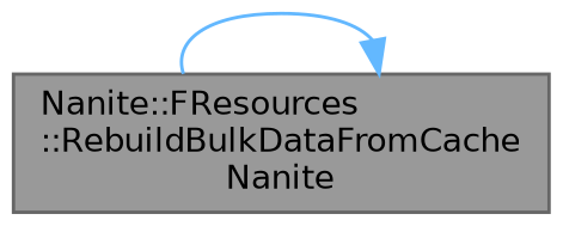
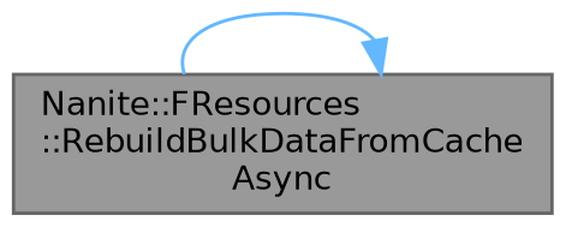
  digraph {
    rankdir=LR
-   n1 [color=gray40 fillcolor=grey60 fontcolor=black fontname=Helvetica fontsize=10 height=0.2 label="Nanite::FResources\l::RebuildBulkDataFromCache\lNanite" shape=box style=filled width=0.4]
+   n1 [color=gray40 fillcolor=grey60 fontcolor=black fontname=Helvetica fontsize=10 height=0.2 label="Nanite::FResources\l::RebuildBulkDataFromCache\lAsync" shape=box style=filled width=0.4]
    n1 -> n1 [color=steelblue1 fontname=Helvetica fontsize=10 labelfontname=Helvetica labelfontsize=10 style=solid]
  }
